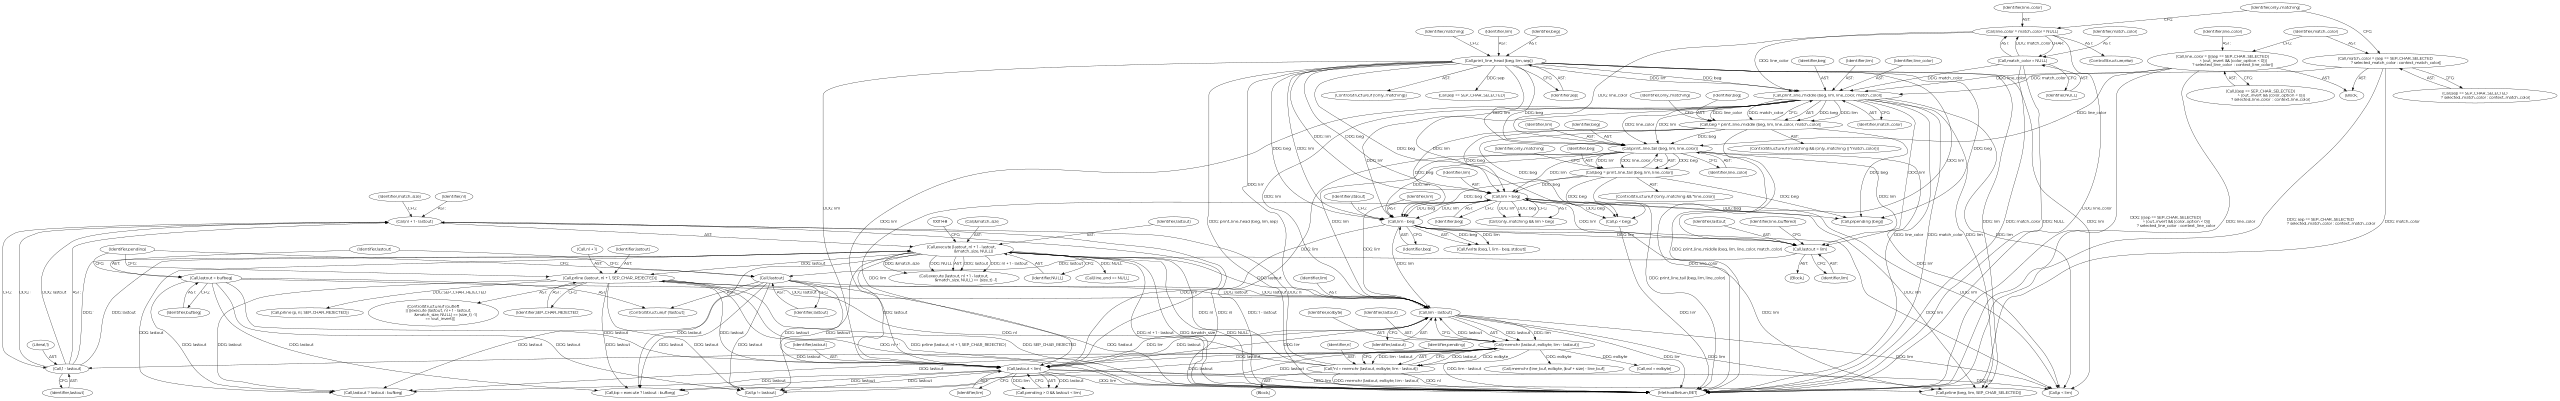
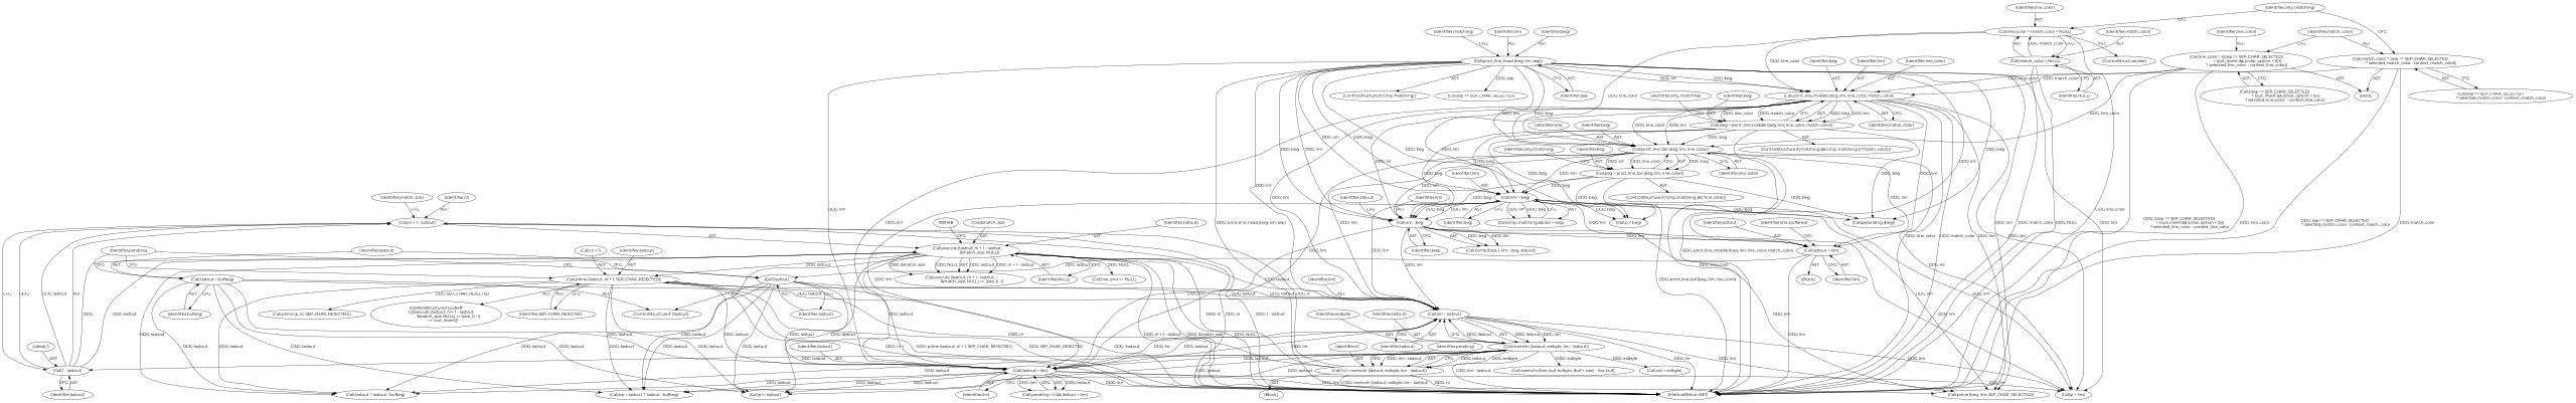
  digraph {
    fontname=Montserrat
    node [fontname=Montserrat]
    edge [fontname=Montserrat]
    n1 [label="(Call,nl + 1 - lastout)"]
    n2 [label="(Call,execute (lastout, nl + 1 - lastout,\n                        &match_size, NULL))"]
    n3 [label="(Call,1 - lastout)"]
    n4 [label="(MethodReturn,RET)"]
    n5 [label="(Call,prline (lastout, nl + 1, SEP_CHAR_REJECTED))"]
    n6 [label="(Call,lim - lastout)"]
    n7 [label="(Call,lastout < lim)"]
    n8 [label="(Call,lastout ? lastout : bufbeg)"]
    n9 [label="(Call,p != lastout)"]
-   n10 [label="(Call,bp = execute ? lastout : bufbeg)"]
+   n10 [label="(Call,bp = lastout ? lastout : bufbeg)"]
    n11 [label="(Call,line_end == NULL)"]
    n12 [label="(Identifier,NULL)"]
    n13 [label="(Call,execute (lastout, nl + 1 - lastout,\n                        &match_size, NULL) == (size_t) -1)"]
    n14 [label="(Identifier,lastout)"]
    n15 [label="(Call,*nl = memchr (lastout, eolbyte, lim - lastout))"]
    n16 [label="(Call,memchr (lastout, eolbyte, lim - lastout))"]
    n17 [label="(Block,)"]
    n18 [label="(Call,memchr (line_buf, eolbyte, (buf + size) - line_buf))"]
    n19 [label="(Call,eol = eolbyte)"]
    n20 [label="(Call,prline (p, nl, SEP_CHAR_REJECTED))"]
    n21 [label="(ControlStructure,if (outleft\n          || ((execute (lastout, nl + 1 - lastout,\n                        &match_size, NULL) == (size_t) -1)\n              == !out_invert)))"]
    n22 [label="(Identifier,SEP_CHAR_REJECTED)"]
    n23 [label="(Call,nl + 1)"]
    n24 [label="(Identifier,lastout)"]
    n25 [label="(Call,p < lim)"]
    n26 [label="(Call,prline (beg, lim, SEP_CHAR_SELECTED))"]
    n27 [label="(Call,pending > 0 && lastout < lim)"]
    n28 [label="(Identifier,lim)"]
    n29 [label="(Call,lastout = bufbeg)"]
    n30 [label="(ControlStructure,if (!lastout))"]
    n31 [label="(Identifier,bufbeg)"]
    n32 [label="(Call,!lastout)"]
    n33 [label="(Identifier,lastout)"]
    n34 [label="(Call,lastout = lim)"]
    n35 [label="(Block,)"]
    n36 [label="(Identifier,lim)"]
    n37 [label="(Call,print_line_middle (beg, lim, line_color, match_color))"]
    n38 [label="(Call,print_line_tail (beg, lim, line_color))"]
    n39 [label="(Call,beg = print_line_middle (beg, lim, line_color, match_color))"]
    n40 [label="(Call,lim > beg)"]
    n41 [label="(Call,lim - beg)"]
    n42 [label="(Identifier,match_color)"]
    n43 [label="(Call,beg = print_line_tail (beg, lim, line_color))"]
    n44 [label="(Identifier,line_color)"]
    n45 [label="(Call,prpending (beg))"]
    n46 [label="(Call,p < beg)"]
    n47 [label="(ControlStructure,if (matching && (only_matching || *match_color)))"]
    n48 [label="(Identifier,beg)"]
    n49 [label="(Call,!only_matching && lim > beg)"]
    n50 [label="(Call,fwrite (beg, 1, lim - beg, stdout))"]
    n51 [label="(Identifier,beg)"]
    n52 [label="(Call,print_line_head (beg, lim, sep))"]
    n53 [label="(ControlStructure,if (!only_matching))"]
    n54 [label="(Call,sep == SEP_CHAR_SELECTED)"]
    n55 [label="(Identifier,sep)"]
    n56 [label="(Call,line_color = match_color = NULL)"]
    n57 [label="(Call,match_color = NULL)"]
    n58 [label="(ControlStructure,else)"]
    n59 [label="(Identifier,NULL)"]
    n60 [label="(Call,line_color = (((sep == SEP_CHAR_SELECTED)\n                     ^ (out_invert && (color_option < 0)))\n                    ? selected_line_color  : context_line_color))"]
    n61 [label="(Block,)"]
    n62 [label="(Call,((sep == SEP_CHAR_SELECTED)\n                     ^ (out_invert && (color_option < 0)))\n                    ? selected_line_color  : context_line_color)"]
    n63 [label="(Call,match_color = (sep == SEP_CHAR_SELECTED\n                     ? selected_match_color : context_match_color))"]
    n64 [label="(Call,sep == SEP_CHAR_SELECTED\n                     ? selected_match_color : context_match_color)"]
    n65 [label="(ControlStructure,if (!only_matching && *line_color))"]
    n66 [label="(Identifier,line_color)"]
    n67 [label="(Identifier,nl)"]
    n68 [label="(Identifier,lastout)"]
    n69 [label="(Identifier,only_matching)"]
    n70 [label="(Call,&match_size)"]
    n71 [label="(Identifier,match_size)"]
    n72 [label="(Identifier,beg)"]
    n73 [label="(Identifier,beg)"]
    n74 [label="(Identifier,beg)"]
    n75 [label="(Identifier,matching)"]
    n76 [label="(Identifier,only_matching)"]
    n77 [label="(Identifier,beg)"]
    n78 [label="(Identifier,lim)"]
    n79 [label="(Identifier,nl)"]
    n80 [label="(Identifier,lastout)"]
    n81 [label="(Identifier,lim)"]
    n82 [label="(Literal,1)"]
    n83 [label="(Identifier,lim)"]
    n84 [label="(Identifier,eolbyte)"]
    n85 [label="(Identifier,lastout)"]
    n86 [label="(Identifier,beg)"]
    n87 [label="(Identifier,match_color)"]
    n88 [label="(Identifier,lastout)"]
    n89 [label="(Identifier,lastout)"]
    n90 [label="(Identifier,lim)"]
    n91 [label="(Identifier,only_matching)"]
    n92 [label="(Identifier,lim)"]
    n93 [label="(Identifier,pending)"]
    n94 [label="(Identifier,line_color)"]
    n95 [label="(Identifier,stdout)"]
    n96 [label="(Identifier,line_color)"]
    n97 [label="(Identifier,line_buffered)"]
    n98 [label="(Identifier,lastout)"]
    n99 [label="(Identifier,pending)"]
    n100 [label="(Identifier,match_color)"]
    n101 [label="(Identifier,lim)"]
    1001148
    n1 -> n2 [label="AST: "]
    n1 -> n3 [label="CFG: "]
    n1 -> n4 [label="DDG: nl"]
    n1 -> n4 [label="DDG: 1 - lastout"]
    n2 -> n4 [label="DDG: NULL"]
    n2 -> n4 [label="DDG: nl + 1 - lastout"]
    n2 -> n4 [label="DDG: &match_size"]
    n2 -> n5 [label="DDG: lastout"]
    n2 -> n6 [label="DDG: lastout"]
    n2 -> n7 [label="DDG: lastout"]
    n2 -> n8 [label="DDG: lastout"]
    n2 -> n9 [label="DDG: lastout"]
    n2 -> n10 [label="DDG: lastout"]
    n2 -> n11 [label="DDG: NULL"]
    n2 -> n12 [label="CFG: "]
    n2 -> n13 [label="AST: "]
    n2 -> n13 [label="DDG: lastout"]
    n2 -> n13 [label="DDG: nl + 1 - lastout"]
    n2 -> n13 [label="DDG: &match_size"]
    n2 -> n13 [label="DDG: NULL"]
    n3 -> n1 [label="AST: "]
    n3 -> n1 [label="DDG: 1"]
    n3 -> n1 [label="DDG: lastout"]
    n3 -> n2 [label="DDG: lastout"]
    n3 -> n2 [label="DDG: 1"]
    n3 -> n14 [label="CFG: "]
    n5 -> n4 [label="DDG: nl + 1"]
    n5 -> n4 [label="DDG: prline (lastout, nl + 1, SEP_CHAR_REJECTED)"]
    n5 -> n4 [label="DDG: SEP_CHAR_REJECTED"]
    n5 -> n6 [label="DDG: lastout"]
    n5 -> n7 [label="DDG: lastout"]
    n5 -> n8 [label="DDG: lastout"]
    n5 -> n9 [label="DDG: lastout"]
    n5 -> n10 [label="DDG: lastout"]
    n5 -> n20 [label="DDG: SEP_CHAR_REJECTED"]
    n5 -> n21 [label="AST: "]
    n5 -> n22 [label="CFG: "]
    n6 -> n4 [label="DDG: lim"]
    n6 -> n7 [label="DDG: lim"]
    n6 -> n16 [label="AST: "]
    n6 -> n16 [label="DDG: lastout"]
    n6 -> n16 [label="DDG: lim"]
    n6 -> n24 [label="CFG: "]
    n6 -> n25 [label="DDG: lim"]
    n6 -> n26 [label="DDG: lim"]
    n7 -> n4 [label="DDG: lim"]
    n7 -> n6 [label="DDG: lim"]
    n7 -> n6 [label="DDG: lastout"]
    n7 -> n8 [label="DDG: lastout"]
    n7 -> n9 [label="DDG: lastout"]
    n7 -> n10 [label="DDG: lastout"]
    n7 -> n25 [label="DDG: lim"]
    n7 -> n26 [label="DDG: lim"]
    n7 -> n27 [label="AST: "]
    n7 -> n27 [label="DDG: lastout"]
    n7 -> n27 [label="DDG: lim"]
    n7 -> n28 [label="CFG: "]
    n12 -> n2 [label="AST: "]
    n14 -> n3 [label="AST: "]
    n15 -> n1 [label="DDG: nl"]
    n15 -> n2 [label="DDG: nl"]
    n15 -> n4 [label="DDG: memchr (lastout, eolbyte, lim - lastout)"]
    n15 -> n4 [label="DDG: nl"]
    n15 -> n5 [label="DDG: nl"]
    n15 -> n16 [label="CFG: "]
    n15 -> n17 [label="AST: "]
    n16 -> n3 [label="DDG: lastout"]
    n16 -> n4 [label="DDG: lim - lastout"]
    n16 -> n6 [label="CFG: "]
    n16 -> n6 [label="DDG: lastout"]
    n16 -> n7 [label="DDG: lastout"]
    n16 -> n8 [label="DDG: lastout"]
    n16 -> n9 [label="DDG: lastout"]
    n16 -> n10 [label="DDG: lastout"]
    n16 -> n15 [label="AST: "]
    n16 -> n15 [label="DDG: lastout"]
    n16 -> n15 [label="DDG: eolbyte"]
    n16 -> n15 [label="DDG: lim - lastout"]
    n16 -> n18 [label="DDG: eolbyte"]
    n16 -> n19 [label="DDG: eolbyte"]
    n22 -> n5 [label="AST: "]
    n23 -> n5 [label="AST: "]
    n24 -> n6 [label="AST: "]
    n27 -> n7 [label="CFG: "]
    n28 -> n7 [label="AST: "]
    n29 -> n6 [label="DDG: lastout"]
    n29 -> n7 [label="DDG: lastout"]
    n29 -> n8 [label="DDG: lastout"]
    n29 -> n9 [label="DDG: lastout"]
    n29 -> n10 [label="DDG: lastout"]
    n29 -> n30 [label="AST: "]
    n29 -> n31 [label="CFG: "]
    n31 -> n29 [label="AST: "]
    n32 -> n4 [label="DDG: !lastout"]
    n32 -> n6 [label="DDG: lastout"]
    n32 -> n7 [label="DDG: lastout"]
    n32 -> n8 [label="DDG: lastout"]
    n32 -> n9 [label="DDG: lastout"]
    n32 -> n10 [label="DDG: lastout"]
    n32 -> n30 [label="AST: "]
    n32 -> n33 [label="CFG: "]
    n33 -> n32 [label="AST: "]
-   n46 -> n4 [label="DDG: lim"]
+   n34 -> n4 [label="DDG: lim"]
    n34 -> n32 [label="DDG: lastout"]
    n34 -> n35 [label="AST: "]
    n34 -> n36 [label="CFG: "]
    n36 -> n34 [label="AST: "]
    n37 -> n4 [label="DDG: line_color"]
    n37 -> n4 [label="DDG: match_color"]
    n37 -> n6 [label="DDG: lim"]
    n37 -> n7 [label="DDG: lim"]
    n37 -> n25 [label="DDG: lim"]
    n37 -> n26 [label="DDG: lim"]
    n37 -> n34 [label="DDG: lim"]
    n37 -> n38 [label="DDG: lim"]
    n37 -> n38 [label="DDG: line_color"]
    n37 -> n39 [label="AST: "]
    n37 -> n39 [label="DDG: beg"]
    n37 -> n39 [label="DDG: lim"]
    n37 -> n39 [label="DDG: line_color"]
    n37 -> n39 [label="DDG: match_color"]
    n37 -> n40 [label="DDG: lim"]
    n37 -> n41 [label="DDG: lim"]
    n37 -> n42 [label="CFG: "]
    n38 -> n4 [label="DDG: line_color"]
    n38 -> n6 [label="DDG: lim"]
    n38 -> n7 [label="DDG: lim"]
    n38 -> n25 [label="DDG: lim"]
    n38 -> n34 [label="DDG: lim"]
    n38 -> n40 [label="DDG: lim"]
    n38 -> n41 [label="DDG: lim"]
    n38 -> n43 [label="AST: "]
    n38 -> n43 [label="DDG: beg"]
    n38 -> n43 [label="DDG: lim"]
    n38 -> n43 [label="DDG: line_color"]
    n38 -> n44 [label="CFG: "]
    n39 -> n4 [label="DDG: print_line_middle (beg, lim, line_color, match_color)"]
    n39 -> n37 [label="CFG: "]
    n39 -> n38 [label="DDG: beg"]
    n39 -> n40 [label="DDG: beg"]
    n39 -> n41 [label="DDG: beg"]
    n39 -> n45 [label="DDG: beg"]
    n39 -> n46 [label="DDG: beg"]
    n39 -> n47 [label="AST: "]
    n40 -> n6 [label="DDG: lim"]
    n40 -> n7 [label="DDG: lim"]
    n40 -> n25 [label="DDG: lim"]
    n40 -> n26 [label="DDG: lim"]
    n40 -> n34 [label="DDG: lim"]
    n40 -> n41 [label="DDG: lim"]
    n40 -> n41 [label="DDG: beg"]
    n40 -> n45 [label="DDG: beg"]
    n40 -> n46 [label="DDG: beg"]
    n40 -> n48 [label="CFG: "]
    n40 -> n49 [label="AST: "]
    n40 -> n49 [label="DDG: lim"]
    n40 -> n49 [label="DDG: beg"]
    n41 -> n6 [label="DDG: lim"]
    n41 -> n7 [label="DDG: lim"]
    n41 -> n25 [label="DDG: lim"]
    n41 -> n26 [label="DDG: lim"]
    n41 -> n34 [label="DDG: lim"]
    n41 -> n50 [label="AST: "]
    n41 -> n50 [label="DDG: beg"]
    n41 -> n50 [label="DDG: lim"]
    n41 -> n51 [label="CFG: "]
    n42 -> n37 [label="AST: "]
    n43 -> n4 [label="DDG: print_line_tail (beg, lim, line_color)"]
    n43 -> n38 [label="CFG: "]
    n43 -> n40 [label="DDG: beg"]
    n43 -> n41 [label="DDG: beg"]
    n43 -> n45 [label="DDG: beg"]
    n43 -> n46 [label="DDG: beg"]
    n43 -> n65 [label="AST: "]
    n44 -> n38 [label="AST: "]
    n48 -> n40 [label="AST: "]
    n49 -> n40 [label="CFG: "]
    n51 -> n41 [label="AST: "]
    n52 -> n4 [label="DDG: print_line_head (beg, lim, sep)"]
    n52 -> n6 [label="DDG: lim"]
    n52 -> n7 [label="DDG: lim"]
    n52 -> n25 [label="DDG: lim"]
    n52 -> n26 [label="DDG: lim"]
    n52 -> n34 [label="DDG: lim"]
    n52 -> n37 [label="DDG: beg"]
    n52 -> n37 [label="DDG: lim"]
    n52 -> n38 [label="DDG: beg"]
    n52 -> n38 [label="DDG: lim"]
    n52 -> n40 [label="DDG: lim"]
    n52 -> n40 [label="DDG: beg"]
    n52 -> n41 [label="DDG: lim"]
    n52 -> n41 [label="DDG: beg"]
    n52 -> n45 [label="DDG: beg"]
    n52 -> n46 [label="DDG: beg"]
    n52 -> n53 [label="AST: "]
    n52 -> n54 [label="DDG: sep"]
    n52 -> n55 [label="CFG: "]
    n55 -> n52 [label="AST: "]
    n56 -> n4 [label="DDG: line_color"]
    n56 -> n37 [label="DDG: line_color"]
    n56 -> n38 [label="DDG: line_color"]
-   n56 -> n57 [label="CHAR: "]
+   n56 -> n57 [label="CFG: "]
    n56 -> n58 [label="AST: "]
    n57 -> n4 [label="DDG: match_color"]
    n57 -> n4 [label="DDG: NULL"]
-   n57 -> n37 [label="DDG: match_color"]
    n57 -> n56 [label="AST: "]
    n57 -> n56 [label="DDG: match_color"]
    n57 -> n59 [label="CFG: "]
    n59 -> n57 [label="AST: "]
    n60 -> n4 [label="DDG: line_color"]
    n60 -> n4 [label="DDG: ((sep == SEP_CHAR_SELECTED)\n                     ^ (out_invert && (color_option < 0)))\n                    ? selected_line_color  : context_line_color"]
    n60 -> n37 [label="DDG: line_color"]
    n60 -> n38 [label="DDG: line_color"]
    n60 -> n61 [label="AST: "]
    n60 -> n62 [label="CFG: "]
    n62 -> n60 [label="AST: "]
    n63 -> n4 [label="DDG: match_color"]
    n63 -> n4 [label="DDG: sep == SEP_CHAR_SELECTED\n                     ? selected_match_color : context_match_color"]
    n63 -> n37 [label="DDG: match_color"]
    n63 -> n61 [label="AST: "]
    n63 -> n64 [label="CFG: "]
    n64 -> n63 [label="AST: "]
    n66 -> n60 [label="AST: "]
    n67 -> n15 [label="AST: "]
    n68 -> n34 [label="AST: "]
    n69 -> n43 [label="CFG: "]
    n70 -> n2 [label="AST: "]
    n71 -> n1 [label="CFG: "]
    n72 -> n39 [label="AST: "]
    n73 -> n37 [label="AST: "]
    n74 -> n38 [label="AST: "]
    n75 -> n52 [label="CFG: "]
    n76 -> n56 [label="CFG: "]
    n76 -> n63 [label="CFG: "]
    n77 -> n43 [label="AST: "]
    n78 -> n52 [label="AST: "]
    n79 -> n1 [label="AST: "]
    n80 -> n29 [label="AST: "]
    n80 -> n32 [label="CFG: "]
    n81 -> n38 [label="AST: "]
    n82 -> n3 [label="AST: "]
    n83 -> n37 [label="AST: "]
    n84 -> n16 [label="AST: "]
    n85 -> n2 [label="AST: "]
    n86 -> n52 [label="AST: "]
    n87 -> n57 [label="AST: "]
    n88 -> n7 [label="AST: "]
    n89 -> n5 [label="AST: "]
    n90 -> n41 [label="AST: "]
    n91 -> n39 [label="CFG: "]
    n92 -> n6 [label="AST: "]
    n93 -> n15 [label="CFG: "]
    n94 -> n56 [label="AST: "]
    n95 -> n41 [label="CFG: "]
    n96 -> n37 [label="AST: "]
    n97 -> n34 [label="CFG: "]
    n98 -> n16 [label="AST: "]
    n99 -> n5 [label="CFG: "]
    n99 -> n29 [label="CFG: "]
    n99 -> n32 [label="CFG: "]
    n100 -> n60 [label="CFG: "]
    n100 -> n63 [label="AST: "]
    n101 -> n40 [label="AST: "]
    1001148 -> n2 [label="CFG: "]
  }
